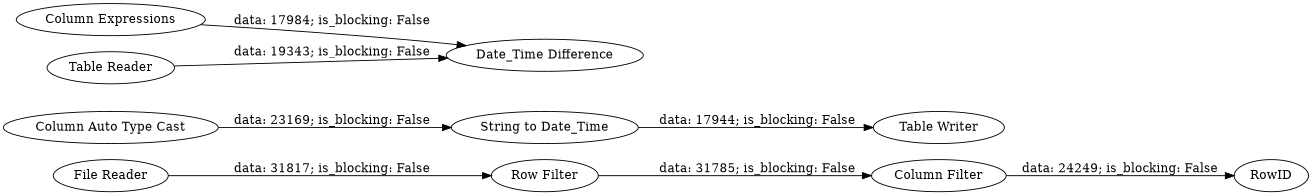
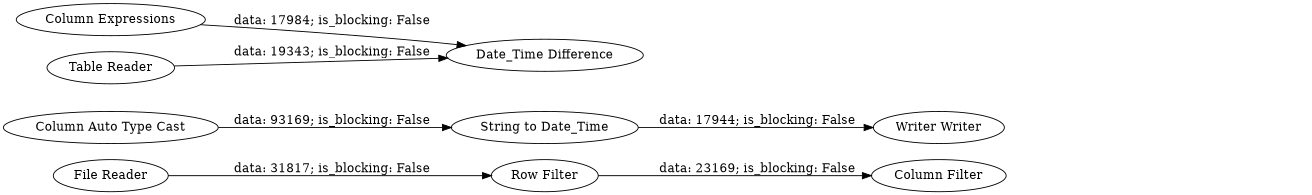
  digraph {
    rankdir=LR
    n1 [label="Row Filter"]
    n2 [label="Column Filter"]
-   n3 [label=RowID]
    n4 [label="Column Auto Type Cast"]
    n5 [label="String to Date_Time"]
    n6 [label="Column Expressions"]
    n7 [label="Date_Time Difference"]
-   n8 [label="Table Writer"]
+   n8 [label="Writer Writer"]
    n9 [label="File Reader"]
    n10 [label="Table Reader"]
-   n1 -> n2 [label="data: 31785; is_blocking: False"]
-   n2 -> n3 [label="data: 24249; is_blocking: False"]
-   n4 -> n5 [label="data: 23169; is_blocking: False"]
+   n1 -> n2 [label="data: 23169; is_blocking: False"]
+   n4 -> n5 [label="data: 93169; is_blocking: False"]
    n5 -> n8 [label="data: 17944; is_blocking: False"]
    n6 -> n7 [label="data: 17984; is_blocking: False"]
    n9 -> n1 [label="data: 31817; is_blocking: False"]
    n10 -> n7 [label="data: 19343; is_blocking: False"]
  }
